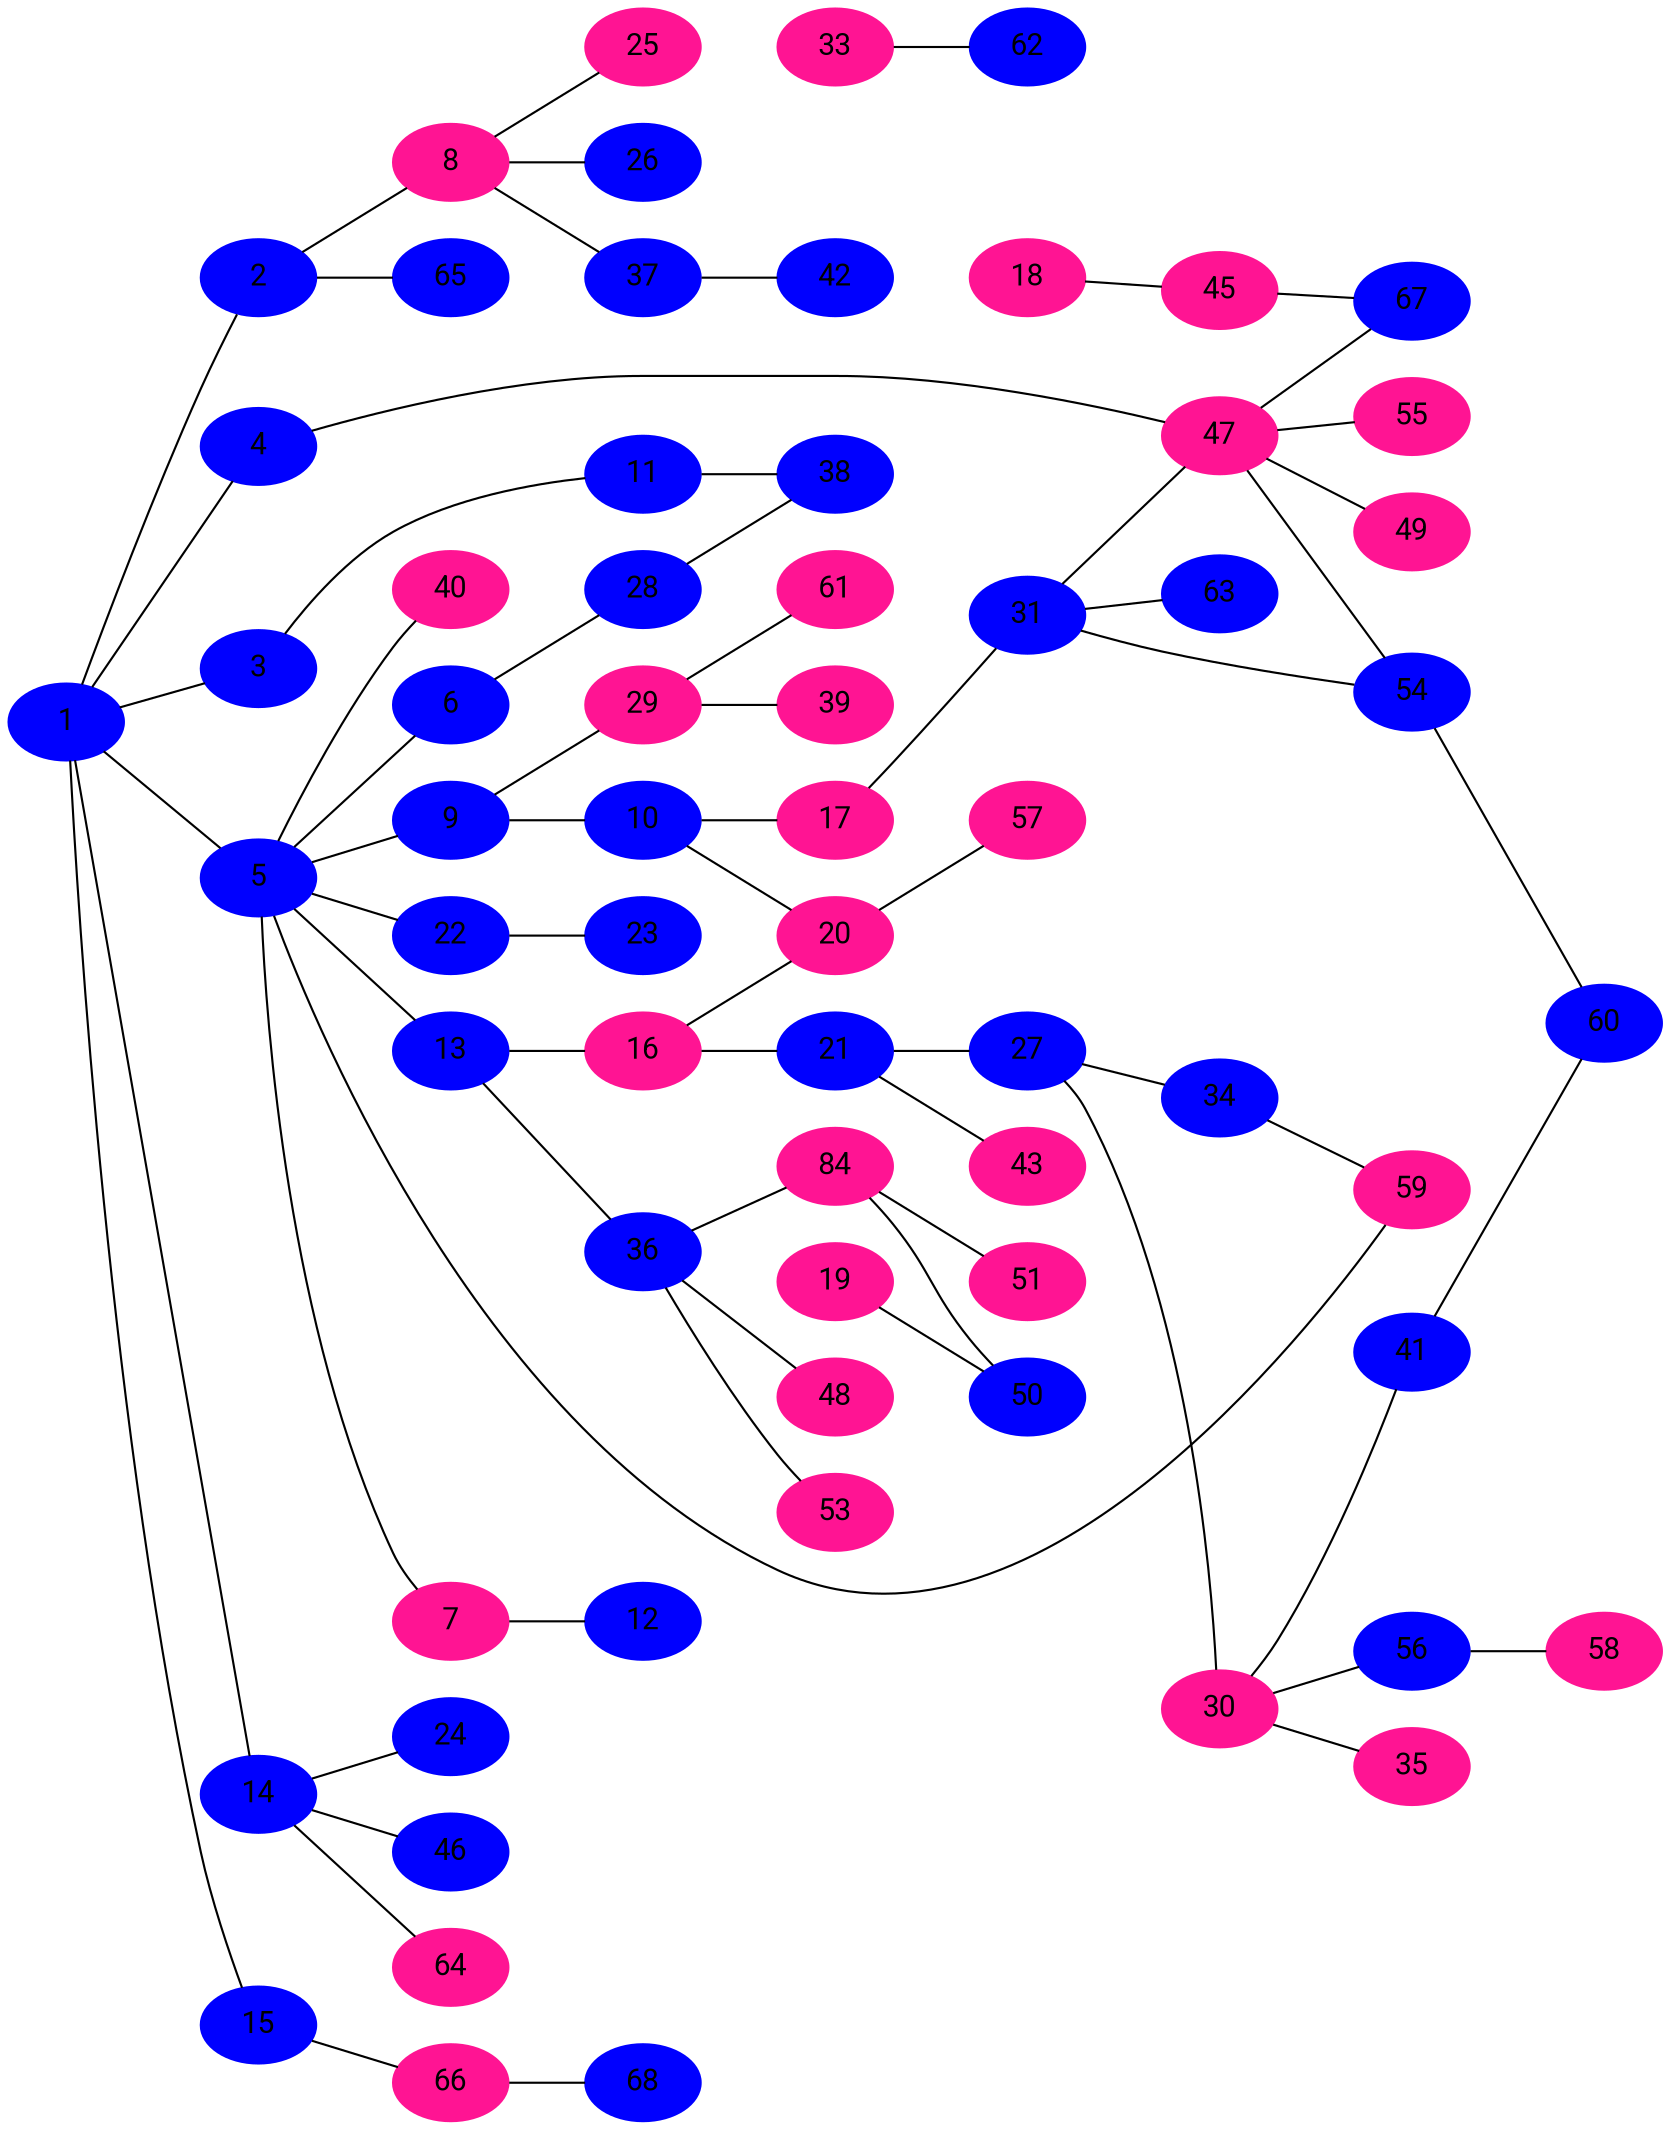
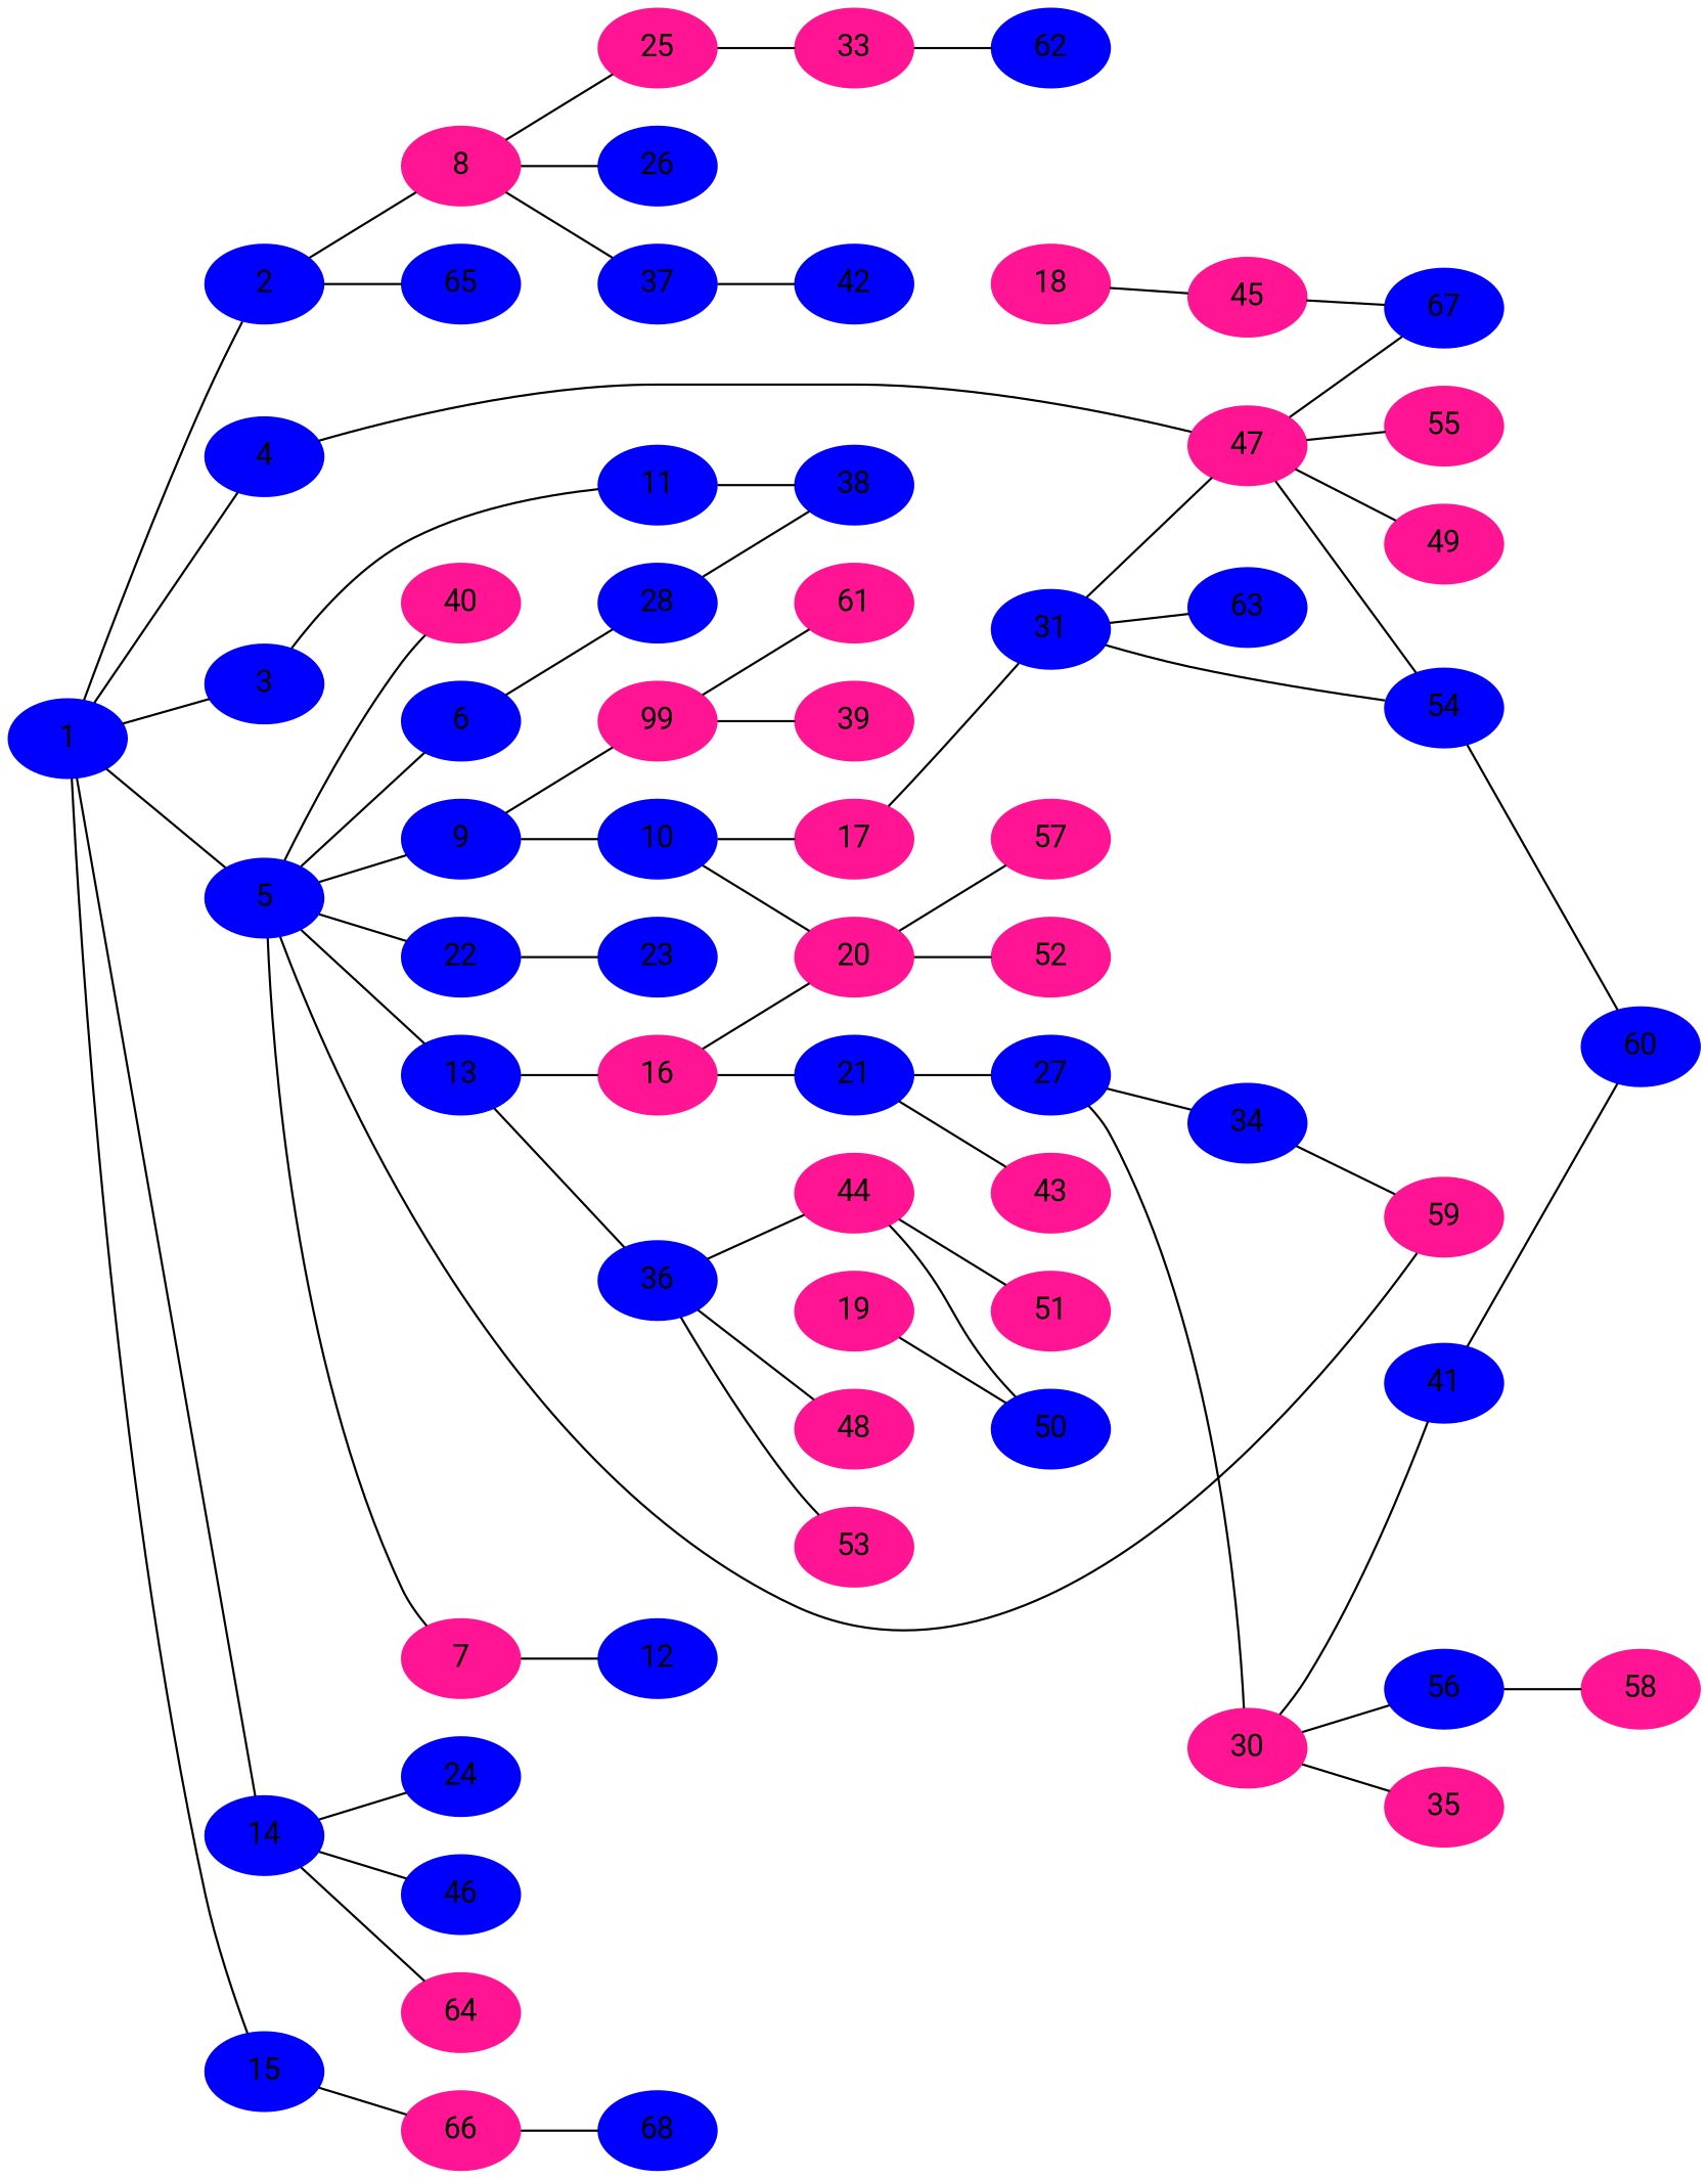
  graph {
    fontname=Roboto
    rankdir=LR
    node [color=blue fontname=Roboto style=filled]
    edge [fontname=Roboto]
    1
    2
    3
    4
    5
    14
    15
    8 [color=deeppink]
    65
    11
    47 [color=deeppink]
    6
    7 [color=deeppink]
    9
    13
    22
    40 [color=deeppink]
    59 [color=deeppink]
    24
    46
    64 [color=deeppink]
    66 [color=deeppink]
    25 [color=deeppink]
    26
    37
    38
    54
    67
    49 [color=deeppink]
    55 [color=deeppink]
    28
    12
    10
-   29 [color=deeppink]
+   29 [color=deeppink label=99]
    16 [color=deeppink]
    36
    23
    33 [color=deeppink]
    42
    17 [color=deeppink]
    20 [color=deeppink]
    39 [color=deeppink]
    61 [color=deeppink]
    31
+   52 [color=deeppink]
    57 [color=deeppink]
    21
-   44 [color=deeppink label=84]
+   44 [color=deeppink]
    48 [color=deeppink]
    53 [color=deeppink]
    68
    19 [color=deeppink]
    50
    27
    43 [color=deeppink]
    18 [color=deeppink]
    45 [color=deeppink]
    63
    30 [color=deeppink]
    34
    62
    35 [color=deeppink]
    41
    56
    60
    58 [color=deeppink]
    51 [color=deeppink]
    1 -- 2
    1 -- 3
    1 -- 4
    1 -- 5
    1 -- 14
    1 -- 15
    2 -- 8
    2 -- 65
    3 -- 11
    4 -- 47
    5 -- 6
    5 -- 7
    5 -- 9
    5 -- 13
    5 -- 22
    5 -- 40
    5 -- 59
    14 -- 24
    14 -- 46
    14 -- 64
    15 -- 66
    8 -- 25
    8 -- 26
    8 -- 37
    11 -- 38
    47 -- 54
    47 -- 67
    47 -- 49
    47 -- 55
    6 -- 28
    7 -- 12
    9 -- 10
    9 -- 29
    13 -- 16
    13 -- 36
    22 -- 23
    66 -- 68
+   25 -- 33
    37 -- 42
    54 -- 60
    28 -- 38
    10 -- 17
    10 -- 20
    29 -- 39
    29 -- 61
    16 -- 20
    16 -- 21
    36 -- 44
    36 -- 48
    36 -- 53
    33 -- 62
    17 -- 31
+   20 -- 52
    20 -- 57
    31 -- 47
    31 -- 54
    31 -- 63
    21 -- 27
    21 -- 43
    44 -- 50
    44 -- 51
    19 -- 50
    27 -- 30
    27 -- 34
    18 -- 45
    45 -- 67
    30 -- 35
    30 -- 41
    30 -- 56
    34 -- 59
    41 -- 60
    56 -- 58
  }
